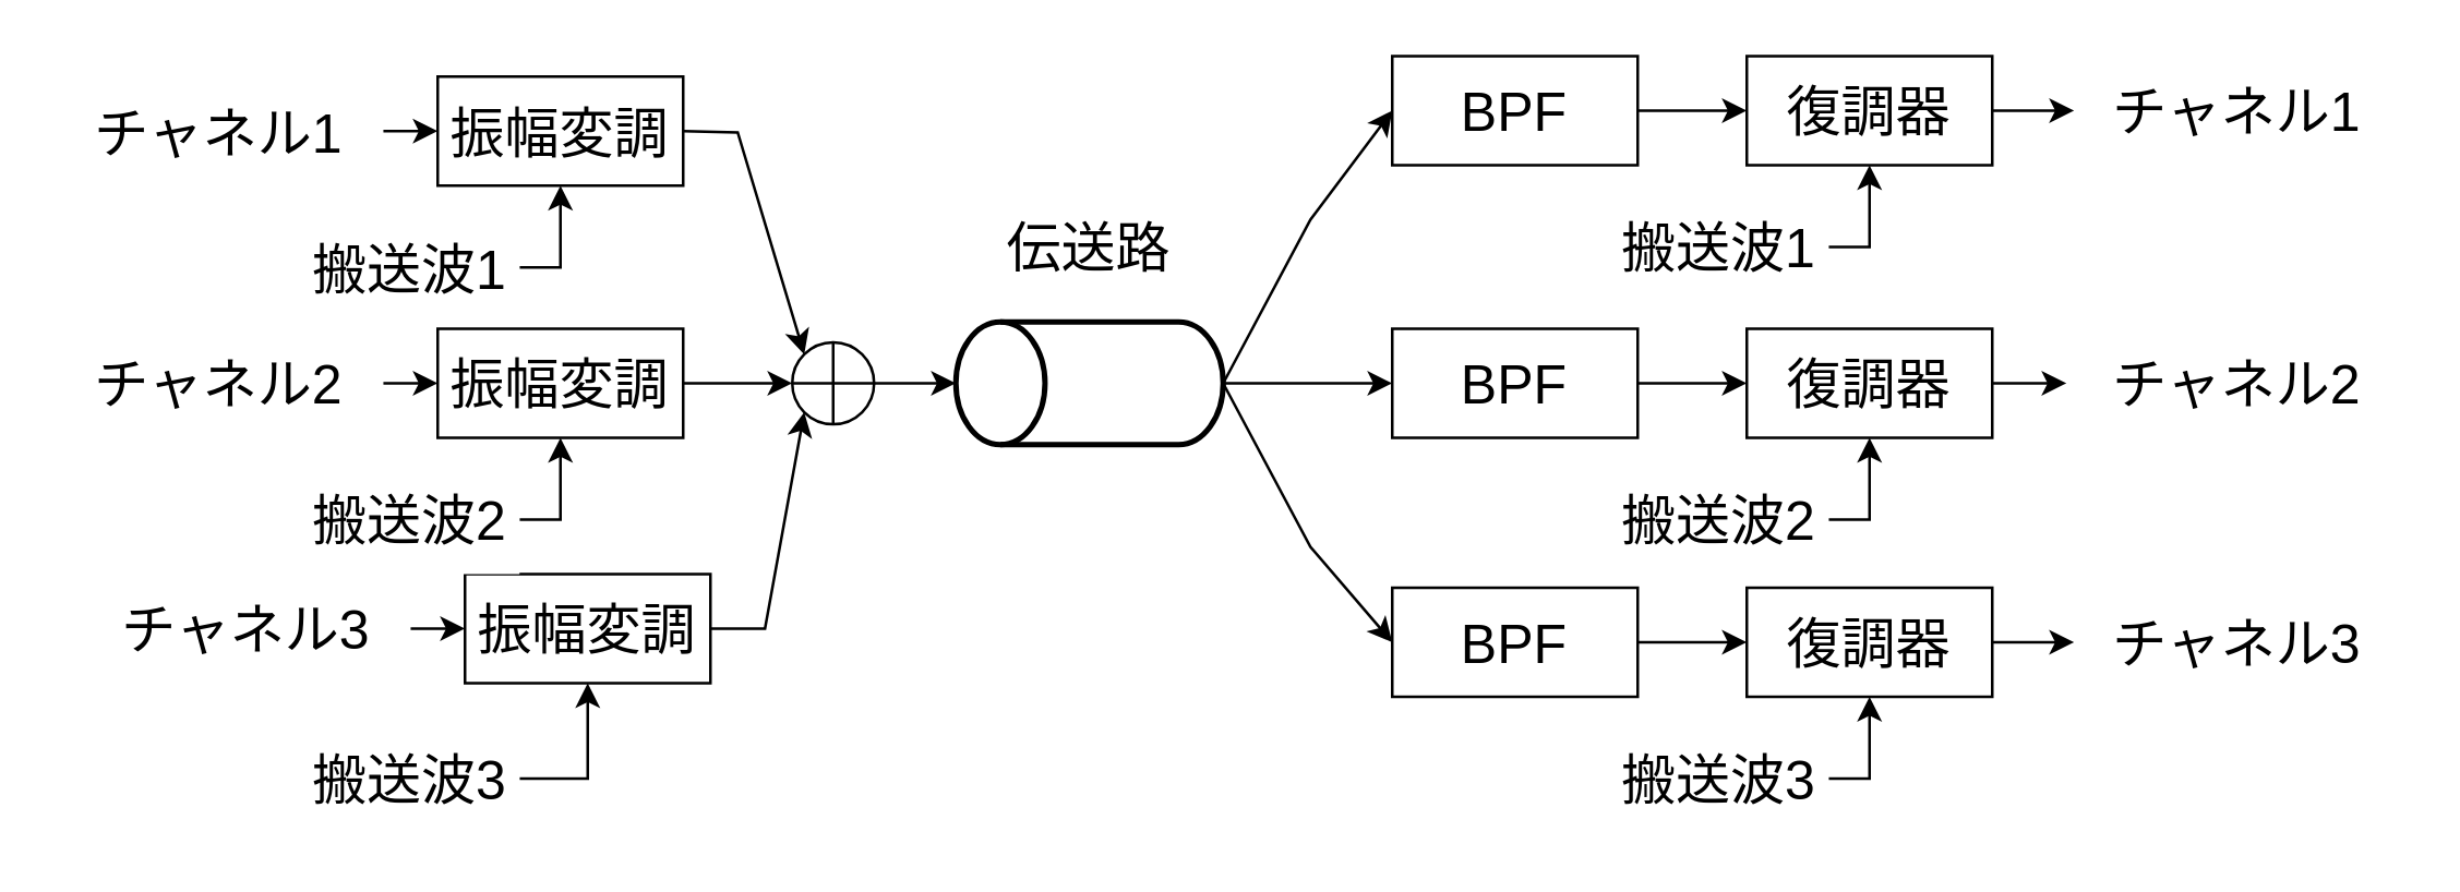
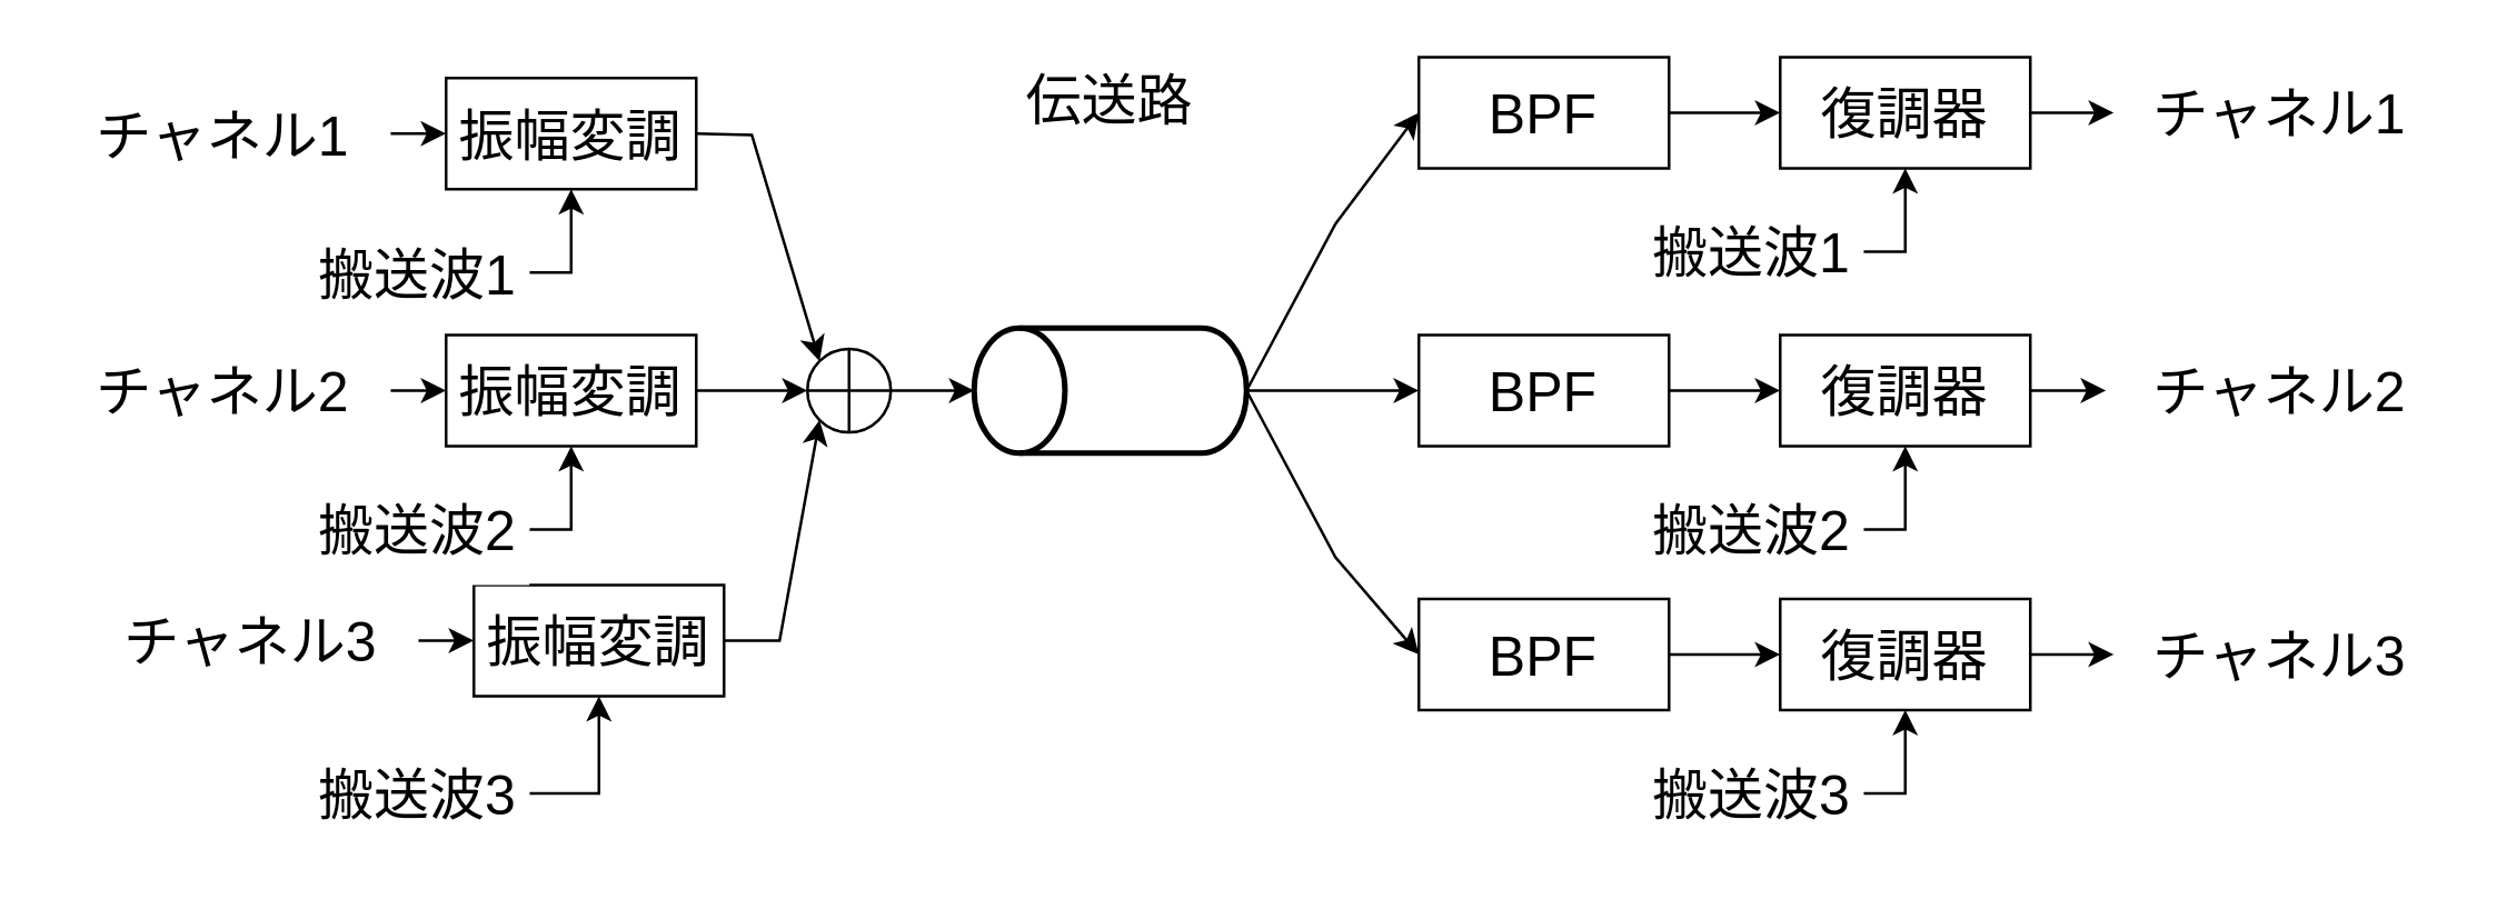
  <mxCell id="0" />
  <mxCell id="1" parent="0" />
  <mxCell id="2" style="edgeStyle=orthogonalEdgeStyle;rounded=0;orthogonalLoop=1;jettySize=auto;html=1;exitX=1;exitY=0.5;exitDx=0;exitDy=0;entryX=0;entryY=0.5;entryDx=0;entryDy=0;" parent="1" source="3" target="9" edge="1"><mxGeometry relative="1" as="geometry" /></mxCell>
  <mxCell id="3" value="&lt;font style=&quot;font-size: 20px;&quot;&gt;チャネル1&lt;/font&gt;" style="rounded=0;whiteSpace=wrap;html=1;strokeColor=none;" parent="1" vertex="1"><mxGeometry x="20" y="27.5" width="120" height="40" as="geometry" /></mxCell>
  <mxCell id="4" style="edgeStyle=orthogonalEdgeStyle;rounded=0;orthogonalLoop=1;jettySize=auto;html=1;exitX=1;exitY=0.5;exitDx=0;exitDy=0;entryX=0;entryY=0.5;entryDx=0;entryDy=0;" parent="1" source="5" target="10" edge="1"><mxGeometry relative="1" as="geometry" /></mxCell>
  <mxCell id="5" value="&lt;font style=&quot;font-size: 20px;&quot;&gt;チャネル2&lt;/font&gt;" style="rounded=0;whiteSpace=wrap;html=1;strokeColor=none;" parent="1" vertex="1"><mxGeometry x="20" y="120" width="120" height="40" as="geometry" /></mxCell>
  <mxCell id="6" style="edgeStyle=orthogonalEdgeStyle;rounded=0;orthogonalLoop=1;jettySize=auto;html=1;exitX=1;exitY=0.5;exitDx=0;exitDy=0;entryX=0;entryY=0.5;entryDx=0;entryDy=0;" parent="1" source="7" target="12" edge="1"><mxGeometry relative="1" as="geometry" /></mxCell>
  <mxCell id="7" value="&lt;font style=&quot;font-size: 20px;&quot;&gt;チャネル3&lt;/font&gt;" style="rounded=0;whiteSpace=wrap;html=1;strokeColor=none;" parent="1" vertex="1"><mxGeometry x="30" y="210" width="120" height="40" as="geometry" /></mxCell>
  <mxCell id="8" style="rounded=0;orthogonalLoop=1;jettySize=auto;html=1;exitX=1;exitY=0.5;exitDx=0;exitDy=0;entryX=0;entryY=0;entryDx=0;entryDy=0;" parent="1" source="9" target="13" edge="1"><mxGeometry relative="1" as="geometry"><Array as="points"><mxPoint x="270" y="48" /></Array></mxGeometry></mxCell>
  <mxCell id="9" value="&lt;span style=&quot;font-size: 20px;&quot;&gt;振幅変調&lt;/span&gt;" style="rounded=0;whiteSpace=wrap;html=1;strokeColor=default;" parent="1" vertex="1"><mxGeometry x="160" y="27.5" width="90" height="40" as="geometry" /></mxCell>
  <mxCell id="10" value="&lt;span style=&quot;font-size: 20px;&quot;&gt;振幅変調&lt;/span&gt;" style="rounded=0;whiteSpace=wrap;html=1;strokeColor=default;" parent="1" vertex="1"><mxGeometry x="160" y="120" width="90" height="40" as="geometry" /></mxCell>
  <mxCell id="11" style="rounded=0;orthogonalLoop=1;jettySize=auto;html=1;exitX=1;exitY=0.5;exitDx=0;exitDy=0;entryX=0;entryY=1;entryDx=0;entryDy=0;" parent="1" source="12" target="13" edge="1"><mxGeometry relative="1" as="geometry"><Array as="points"><mxPoint x="280" y="230" /></Array></mxGeometry></mxCell>
  <mxCell id="12" value="&lt;span style=&quot;font-size: 20px;&quot;&gt;振幅変調&lt;/span&gt;" style="rounded=0;whiteSpace=wrap;html=1;strokeColor=default;" parent="1" vertex="1"><mxGeometry x="170" y="210" width="90" height="40" as="geometry" /></mxCell>
  <mxCell id="13" value="" style="shape=orEllipse;perimeter=ellipsePerimeter;whiteSpace=wrap;html=1;backgroundOutline=1;" parent="1" vertex="1"><mxGeometry x="290" y="125" width="30" height="30" as="geometry" /></mxCell>
  <mxCell id="14" style="edgeStyle=orthogonalEdgeStyle;rounded=0;orthogonalLoop=1;jettySize=auto;html=1;exitX=0.5;exitY=1;exitDx=0;exitDy=0;exitPerimeter=0;entryX=0;entryY=0.5;entryDx=0;entryDy=0;" parent="1" source="16" target="20" edge="1"><mxGeometry relative="1" as="geometry" /></mxCell>
  <mxCell id="15" style="rounded=0;orthogonalLoop=1;jettySize=auto;html=1;exitX=0.5;exitY=1;exitDx=0;exitDy=0;exitPerimeter=0;entryX=0;entryY=0.5;entryDx=0;entryDy=0;" parent="1" source="16" target="18" edge="1"><mxGeometry relative="1" as="geometry"><Array as="points"><mxPoint x="480" y="80" /></Array></mxGeometry></mxCell>
  <mxCell id="16" value="" style="strokeWidth=2;html=1;shape=mxgraph.flowchart.database;whiteSpace=wrap;direction=north;" parent="1" vertex="1"><mxGeometry x="350" y="117.5" width="98" height="45" as="geometry" /></mxCell>
  <mxCell id="17" style="edgeStyle=orthogonalEdgeStyle;rounded=0;orthogonalLoop=1;jettySize=auto;html=1;exitX=1;exitY=0.5;exitDx=0;exitDy=0;" parent="1" source="18" target="24" edge="1"><mxGeometry relative="1" as="geometry" /></mxCell>
  <mxCell id="18" value="&lt;span style=&quot;font-size: 20px;&quot;&gt;BPF&lt;/span&gt;" style="rounded=0;whiteSpace=wrap;html=1;strokeColor=default;" parent="1" vertex="1"><mxGeometry x="510" y="20" width="90" height="40" as="geometry" /></mxCell>
  <mxCell id="19" style="edgeStyle=orthogonalEdgeStyle;rounded=0;orthogonalLoop=1;jettySize=auto;html=1;exitX=1;exitY=0.5;exitDx=0;exitDy=0;entryX=0;entryY=0.5;entryDx=0;entryDy=0;" parent="1" source="20" target="26" edge="1"><mxGeometry relative="1" as="geometry" /></mxCell>
  <mxCell id="20" value="&lt;span style=&quot;font-size: 20px;&quot;&gt;BPF&lt;/span&gt;" style="rounded=0;whiteSpace=wrap;html=1;strokeColor=default;" parent="1" vertex="1"><mxGeometry x="510" y="120" width="90" height="40" as="geometry" /></mxCell>
  <mxCell id="21" style="edgeStyle=orthogonalEdgeStyle;rounded=0;orthogonalLoop=1;jettySize=auto;html=1;exitX=1;exitY=0.5;exitDx=0;exitDy=0;entryX=0;entryY=0.5;entryDx=0;entryDy=0;" parent="1" source="22" target="28" edge="1"><mxGeometry relative="1" as="geometry" /></mxCell>
  <mxCell id="22" value="&lt;span style=&quot;font-size: 20px;&quot;&gt;BPF&lt;/span&gt;" style="rounded=0;whiteSpace=wrap;html=1;strokeColor=default;" parent="1" vertex="1"><mxGeometry x="510" y="215" width="90" height="40" as="geometry" /></mxCell>
  <mxCell id="23" style="edgeStyle=orthogonalEdgeStyle;rounded=0;orthogonalLoop=1;jettySize=auto;html=1;exitX=1;exitY=0.5;exitDx=0;exitDy=0;entryX=0;entryY=0.5;entryDx=0;entryDy=0;" parent="1" source="24" target="29" edge="1"><mxGeometry relative="1" as="geometry" /></mxCell>
  <mxCell id="24" value="&lt;span style=&quot;font-size: 20px;&quot;&gt;復調器&lt;/span&gt;" style="rounded=0;whiteSpace=wrap;html=1;strokeColor=default;" parent="1" vertex="1"><mxGeometry x="640" y="20" width="90" height="40" as="geometry" /></mxCell>
  <mxCell id="25" style="edgeStyle=orthogonalEdgeStyle;rounded=0;orthogonalLoop=1;jettySize=auto;html=1;exitX=1;exitY=0.5;exitDx=0;exitDy=0;entryX=-0.023;entryY=0.486;entryDx=0;entryDy=0;entryPerimeter=0;" parent="1" source="26" target="30" edge="1"><mxGeometry relative="1" as="geometry"><mxPoint x="750" y="140" as="targetPoint" /></mxGeometry></mxCell>
  <mxCell id="26" value="&lt;span style=&quot;font-size: 20px;&quot;&gt;復調器&lt;/span&gt;" style="rounded=0;whiteSpace=wrap;html=1;strokeColor=default;" parent="1" vertex="1"><mxGeometry x="640" y="120" width="90" height="40" as="geometry" /></mxCell>
  <mxCell id="27" style="edgeStyle=orthogonalEdgeStyle;rounded=0;orthogonalLoop=1;jettySize=auto;html=1;entryX=0;entryY=0.5;entryDx=0;entryDy=0;" parent="1" source="28" target="31" edge="1"><mxGeometry relative="1" as="geometry" /></mxCell>
  <mxCell id="28" value="&lt;span style=&quot;font-size: 20px;&quot;&gt;復調器&lt;/span&gt;" style="rounded=0;whiteSpace=wrap;html=1;strokeColor=default;" parent="1" vertex="1"><mxGeometry x="640" y="215" width="90" height="40" as="geometry" /></mxCell>
  <mxCell id="29" value="&lt;font style=&quot;font-size: 20px;&quot;&gt;チャネル1&lt;/font&gt;" style="rounded=0;whiteSpace=wrap;html=1;strokeColor=none;" parent="1" vertex="1"><mxGeometry x="760" y="20" width="120" height="40" as="geometry" /></mxCell>
  <mxCell id="30" value="&lt;font style=&quot;font-size: 20px;&quot;&gt;チャネル2&lt;/font&gt;" style="rounded=0;whiteSpace=wrap;html=1;strokeColor=none;" parent="1" vertex="1"><mxGeometry x="760" y="120" width="120" height="40" as="geometry" /></mxCell>
  <mxCell id="31" value="&lt;font style=&quot;font-size: 20px;&quot;&gt;チャネル3&lt;/font&gt;" style="rounded=0;whiteSpace=wrap;html=1;strokeColor=none;" parent="1" vertex="1"><mxGeometry x="760" y="215" width="120" height="40" as="geometry" /></mxCell>
  <mxCell id="32" style="edgeStyle=orthogonalEdgeStyle;rounded=0;orthogonalLoop=1;jettySize=auto;html=1;exitX=1;exitY=0.5;exitDx=0;exitDy=0;entryX=0;entryY=0.5;entryDx=0;entryDy=0;" parent="1" source="10" target="13" edge="1"><mxGeometry relative="1" as="geometry" /></mxCell>
  <mxCell id="33" style="edgeStyle=orthogonalEdgeStyle;rounded=0;orthogonalLoop=1;jettySize=auto;html=1;exitX=1;exitY=0.5;exitDx=0;exitDy=0;entryX=0.5;entryY=0;entryDx=0;entryDy=0;entryPerimeter=0;" parent="1" source="13" target="16" edge="1"><mxGeometry relative="1" as="geometry" /></mxCell>
- <mxCell id="34" value="&lt;font style=&quot;font-size: 20px;&quot;&gt;伝送路&lt;/font&gt;" style="rounded=0;whiteSpace=wrap;html=1;strokeColor=none;" parent="1" vertex="1"><mxGeometry x="339" y="70" width="120" height="40" as="geometry" /></mxCell>
+ <mxCell id="34" value="&lt;font style=&quot;font-size: 20px;&quot;&gt;伝送路&lt;/font&gt;" style="rounded=0;whiteSpace=wrap;html=1;strokeColor=none;" parent="1" vertex="1"><mxGeometry x="339" y="15" width="120" height="40" as="geometry" /></mxCell>
  <mxCell id="35" style="rounded=0;orthogonalLoop=1;jettySize=auto;html=1;exitX=0.5;exitY=1;exitDx=0;exitDy=0;exitPerimeter=0;entryX=0;entryY=0.5;entryDx=0;entryDy=0;" parent="1" source="16" target="22" edge="1"><mxGeometry relative="1" as="geometry"><Array as="points"><mxPoint x="480" y="200" /></Array></mxGeometry></mxCell>
  <mxCell id="36" style="edgeStyle=orthogonalEdgeStyle;rounded=0;orthogonalLoop=1;jettySize=auto;html=1;exitX=1;exitY=0.5;exitDx=0;exitDy=0;entryX=0.5;entryY=1;entryDx=0;entryDy=0;" edge="1" parent="1" source="37" target="9"><mxGeometry relative="1" as="geometry" /></mxCell>
  <mxCell id="37" value="&lt;span style=&quot;font-size: 20px;&quot;&gt;搬送波1&lt;/span&gt;" style="rounded=0;whiteSpace=wrap;html=1;strokeColor=none;" vertex="1" parent="1"><mxGeometry x="110" y="77.5" width="80" height="40" as="geometry" /></mxCell>
  <mxCell id="38" style="edgeStyle=orthogonalEdgeStyle;rounded=0;orthogonalLoop=1;jettySize=auto;html=1;exitX=1;exitY=0.5;exitDx=0;exitDy=0;entryX=0.5;entryY=1;entryDx=0;entryDy=0;" edge="1" parent="1" source="39" target="10"><mxGeometry relative="1" as="geometry" /></mxCell>
  <mxCell id="39" value="&lt;span style=&quot;font-size: 20px;&quot;&gt;搬送波2&lt;/span&gt;" style="rounded=0;whiteSpace=wrap;html=1;strokeColor=none;" vertex="1" parent="1"><mxGeometry x="110" y="170" width="80" height="40" as="geometry" /></mxCell>
  <mxCell id="40" style="edgeStyle=orthogonalEdgeStyle;rounded=0;orthogonalLoop=1;jettySize=auto;html=1;exitX=1;exitY=0.5;exitDx=0;exitDy=0;entryX=0.5;entryY=1;entryDx=0;entryDy=0;" edge="1" parent="1" source="41" target="12"><mxGeometry relative="1" as="geometry" /></mxCell>
  <mxCell id="41" value="&lt;span style=&quot;font-size: 20px;&quot;&gt;搬送波3&lt;/span&gt;" style="rounded=0;whiteSpace=wrap;html=1;strokeColor=none;" vertex="1" parent="1"><mxGeometry x="110" y="265" width="80" height="40" as="geometry" /></mxCell>
  <mxCell id="42" style="edgeStyle=orthogonalEdgeStyle;rounded=0;orthogonalLoop=1;jettySize=auto;html=1;exitX=1;exitY=0.5;exitDx=0;exitDy=0;entryX=0.5;entryY=1;entryDx=0;entryDy=0;" edge="1" parent="1" source="43" target="24"><mxGeometry relative="1" as="geometry" /></mxCell>
  <mxCell id="43" value="&lt;span style=&quot;font-size: 20px;&quot;&gt;搬送波1&lt;/span&gt;" style="rounded=0;whiteSpace=wrap;html=1;strokeColor=none;" vertex="1" parent="1"><mxGeometry x="590" y="70" width="80" height="40" as="geometry" /></mxCell>
  <mxCell id="44" style="edgeStyle=orthogonalEdgeStyle;rounded=0;orthogonalLoop=1;jettySize=auto;html=1;exitX=1;exitY=0.5;exitDx=0;exitDy=0;entryX=0.5;entryY=1;entryDx=0;entryDy=0;" edge="1" parent="1" source="45" target="26"><mxGeometry relative="1" as="geometry" /></mxCell>
  <mxCell id="45" value="&lt;span style=&quot;font-size: 20px;&quot;&gt;搬送波2&lt;/span&gt;" style="rounded=0;whiteSpace=wrap;html=1;strokeColor=none;" vertex="1" parent="1"><mxGeometry x="590" y="170" width="80" height="40" as="geometry" /></mxCell>
  <mxCell id="46" style="edgeStyle=orthogonalEdgeStyle;rounded=0;orthogonalLoop=1;jettySize=auto;html=1;exitX=1;exitY=0.5;exitDx=0;exitDy=0;entryX=0.5;entryY=1;entryDx=0;entryDy=0;" edge="1" parent="1" source="47" target="28"><mxGeometry relative="1" as="geometry" /></mxCell>
  <mxCell id="47" value="&lt;span style=&quot;font-size: 20px;&quot;&gt;搬送波3&lt;/span&gt;" style="rounded=0;whiteSpace=wrap;html=1;strokeColor=none;" vertex="1" parent="1"><mxGeometry x="590" y="265" width="80" height="40" as="geometry" /></mxCell>
